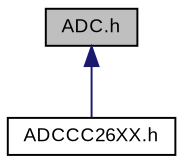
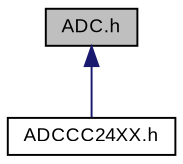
  digraph {
    fontname="Liberation Sans"
    node [color=black fontname="Liberation Sans" fontsize=10 shape=record style=filled]
    n1 [fillcolor=grey75 fontcolor=black height=0.2 label="ADC.h" width=0.4]
-   n2 [fillcolor=white height=0.2 label="ADCCC26XX.h" width=0.4]
+   n2 [fillcolor=white height=0.2 label="ADCCC24XX.h" width=0.4]
    n1 -> n2 [color=midnightblue dir=back fontname="Liberation Sans" fontsize=10 labelfontname=Helvetica labelfontsize=10 style=solid]
  }
